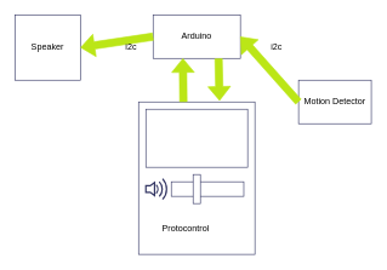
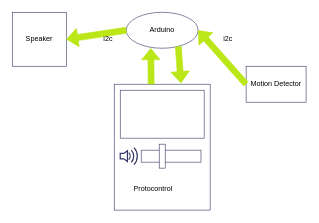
  <mxCell id="0" />
  <mxCell id="1" parent="0" />
- <mxCell id="2" value="Arduino" style="rounded=0;whiteSpace=wrap;html=1;strokeColor=#343764;" vertex="1" parent="1"><mxGeometry x="210" y="20" width="120" height="60" as="geometry" /></mxCell>
+ <mxCell id="2" value="Arduino" style="ellipse;whiteSpace=wrap;html=1;strokeColor=#343764;" vertex="1" parent="1"><mxGeometry x="210" y="20" width="120" height="60" as="geometry" /></mxCell>
  <mxCell id="3" value="Motion Detector" style="rounded=0;whiteSpace=wrap;html=1;strokeColor=#343764;" vertex="1" parent="1"><mxGeometry x="410" y="110" width="100" height="60" as="geometry" /></mxCell>
  <mxCell id="4" value="" style="shape=flexArrow;endArrow=classic;html=1;rounded=0;entryX=1;entryY=0.5;entryDx=0;entryDy=0;exitX=0;exitY=0.5;exitDx=0;exitDy=0;strokeColor=#BBE617;fillColor=#BBE617;" edge="1" parent="1" source="3" target="2"><mxGeometry width="50" height="50" relative="1" as="geometry"><mxPoint x="310" y="170" as="sourcePoint" /><mxPoint x="360" y="120" as="targetPoint" /></mxGeometry></mxCell>
  <mxCell id="5" value="Speaker" style="rounded=0;whiteSpace=wrap;html=1;strokeColor=#343764;" vertex="1" parent="1"><mxGeometry x="20" y="20" width="90" height="90" as="geometry" /></mxCell>
  <mxCell id="6" value="" style="shape=flexArrow;endArrow=classic;html=1;rounded=0;entryX=1;entryY=0.5;entryDx=0;entryDy=0;exitX=0;exitY=0.5;exitDx=0;exitDy=0;strokeColor=#bbe617;fillColor=#BBE617;" edge="1" parent="1" source="2" target="5"><mxGeometry width="50" height="50" relative="1" as="geometry"><mxPoint x="310" y="170" as="sourcePoint" /><mxPoint x="360" y="120" as="targetPoint" /></mxGeometry></mxCell>
  <mxCell id="7" value="" style="rounded=0;whiteSpace=wrap;html=1;strokeColor=#343764;" vertex="1" parent="1"><mxGeometry x="190" y="140" width="160" height="210" as="geometry" /></mxCell>
  <mxCell id="8" value="" style="shape=flexArrow;endArrow=classic;html=1;rounded=0;entryX=0.341;entryY=0.995;entryDx=0;entryDy=0;exitX=0.385;exitY=0;exitDx=0;exitDy=0;exitPerimeter=0;entryPerimeter=0;strokeColor=#BBE617;fillColor=#BBE617;" edge="1" parent="1" source="7" target="2"><mxGeometry width="50" height="50" relative="1" as="geometry"><mxPoint x="310" y="170" as="sourcePoint" /><mxPoint x="360" y="120" as="targetPoint" /></mxGeometry></mxCell>
  <mxCell id="9" value="" style="shape=flexArrow;endArrow=classic;html=1;rounded=0;exitX=0.75;exitY=1;exitDx=0;exitDy=0;entryX=0.696;entryY=-0.008;entryDx=0;entryDy=0;entryPerimeter=0;strokeColor=#BBE617;fillColor=#BBE617;" edge="1" parent="1" source="2" target="7"><mxGeometry width="50" height="50" relative="1" as="geometry"><mxPoint x="310" y="170" as="sourcePoint" /><mxPoint x="360" y="120" as="targetPoint" /></mxGeometry></mxCell>
  <mxCell id="10" value="" style="rounded=0;whiteSpace=wrap;html=1;strokeColor=#343764;" vertex="1" parent="1"><mxGeometry x="200" y="150" width="140" height="80" as="geometry" /></mxCell>
  <mxCell id="11" value="" style="rounded=0;whiteSpace=wrap;html=1;strokeColor=#343764;" vertex="1" parent="1"><mxGeometry x="235" y="250" width="99.7" height="20" as="geometry" /></mxCell>
  <mxCell id="12" value="" style="rounded=0;whiteSpace=wrap;html=1;strokeColor=#343764;" vertex="1" parent="1"><mxGeometry x="265" y="240" width="10" height="40" as="geometry" /></mxCell>
  <mxCell id="13" value="" style="html=1;verticalLabelPosition=bottom;align=center;labelBackgroundColor=#ffffff;verticalAlign=top;strokeWidth=2;strokeColor=#343764;shadow=0;dashed=0;shape=mxgraph.ios7.icons.volume_2;pointerEvents=1" vertex="1" parent="1"><mxGeometry x="200" y="245.9" width="30.3" height="28.2" as="geometry" /></mxCell>
  <mxCell id="14" value="Protocontrol" style="text;html=1;strokeColor=none;fillColor=none;align=center;verticalAlign=middle;whiteSpace=wrap;rounded=0;" vertex="1" parent="1"><mxGeometry x="225" y="300" width="60" height="30" as="geometry" /></mxCell>
  <mxCell id="15" value="i2c" style="text;html=1;strokeColor=none;fillColor=none;align=center;verticalAlign=middle;whiteSpace=wrap;rounded=0;" vertex="1" parent="1"><mxGeometry x="150" y="50" width="60" height="30" as="geometry" /></mxCell>
  <mxCell id="16" value="i2c" style="text;html=1;strokeColor=none;fillColor=none;align=center;verticalAlign=middle;whiteSpace=wrap;rounded=0;" vertex="1" parent="1"><mxGeometry x="350" y="50" width="60" height="30" as="geometry" /></mxCell>
